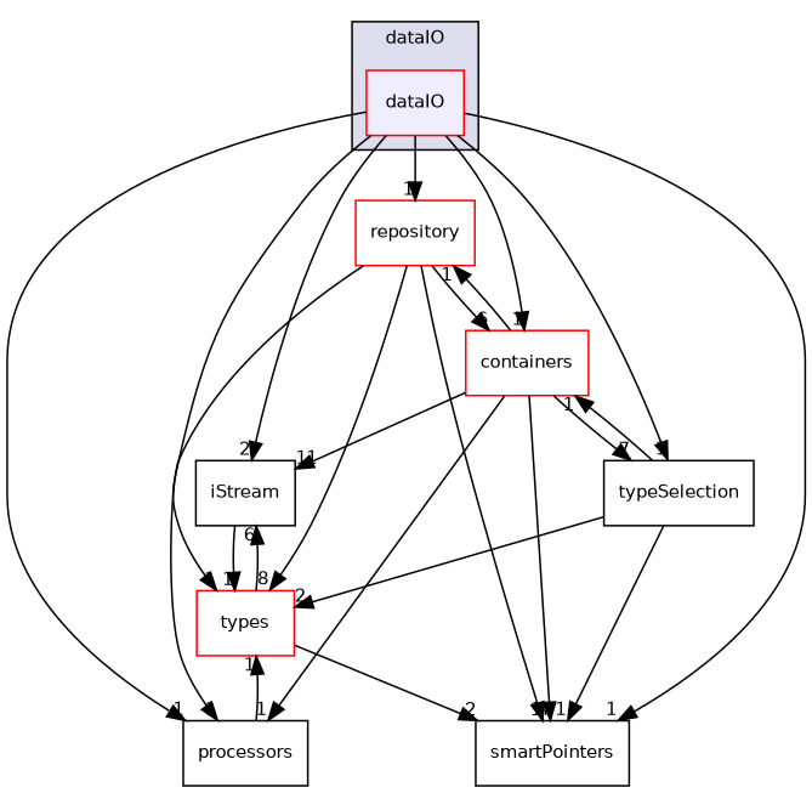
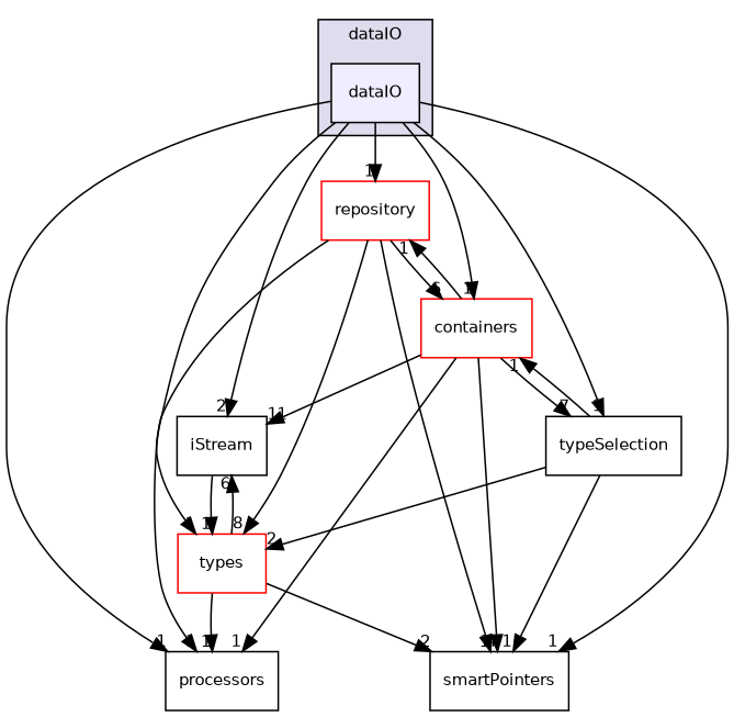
  digraph {
    compound=true
    node [fontname=Helvetica fontsize=10 shape=box]
    edge [headlabel=1 labeldistance=1.5 labelfontname=Helvetica labelfontsize=10]
-   n1 [fillcolor="#eeeeff" label=dataIO pencolor=black style=filled color=red]
+   n1 [fillcolor="#eeeeff" label=dataIO pencolor=black style=filled]
    n2 [label=iStream]
    n3 [color=red fillcolor=white label=repository style=filled]
    n4 [color=red fillcolor=white label=types style=filled]
    n5 [label=smartPointers]
    n6 [label=typeSelection]
    n7 [label=processors]
    n8 [color=red fillcolor=white label=containers style=filled]
    subgraph cluster_1 {
      bgcolor="#ddddee"
      fontname=Helvetica
      fontsize=10
      label=dataIO
      pencolor=black
      n1
    }
    n1 -> n2 [headlabel=2]
    n1 -> n3
    n1 -> n4
    n1 -> n5
    n1 -> n6
    n1 -> n7
    n1 -> n8
    n2 -> n4
    n3 -> n4 [headlabel=8]
    n3 -> n5
    n3 -> n7
    n3 -> n8 [headlabel=6]
    n4 -> n2 [headlabel=6]
    n4 -> n5 [headlabel=2]
    n6 -> n4 [headlabel=2]
    n6 -> n5
    n6 -> n8
-   n7 -> n4
+   n4 -> n7
    n8 -> n2 [headlabel=11]
    n8 -> n3
    n8 -> n5 [headlabel=4]
    n8 -> n6 [headlabel=7]
    n8 -> n7
  }
